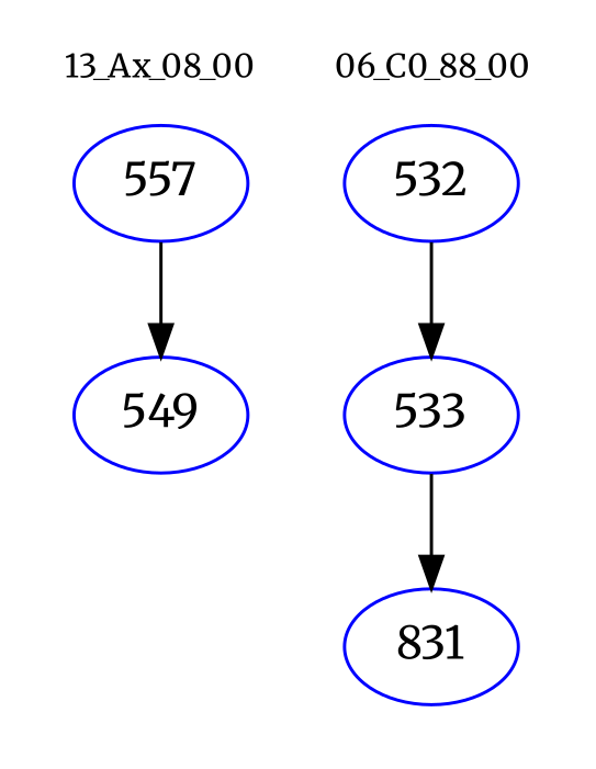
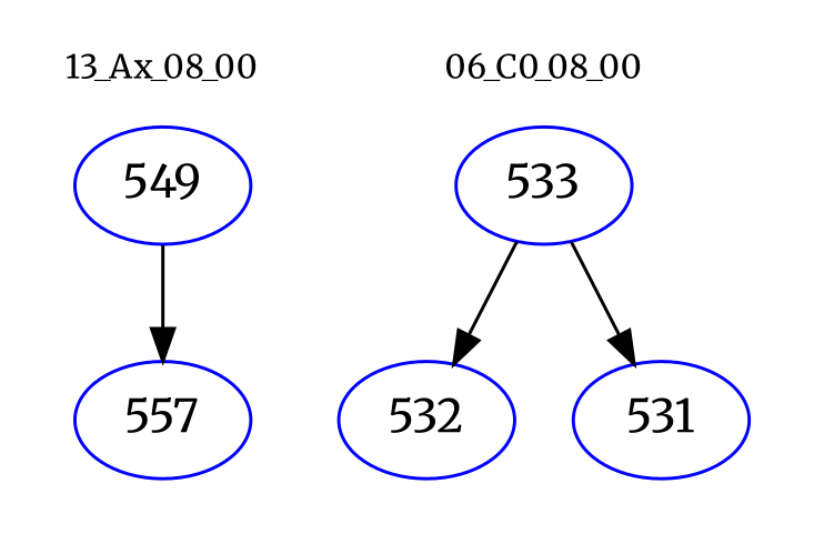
  digraph {
    fontname=Merriweather
    node [color=blue fontname=Merriweather]
    edge [color=black fontname=Merriweather]
    n1 [label=549]
    n2 [label=557]
    n3 [label=532]
-   n4 [label=831]
+   n4 [label=531]
    n5 [label=533]
    subgraph cluster_1 {
      color=white
      fontsize=10
      label="13_Ax_08_00"
      n1
      n2
    }
    subgraph cluster_2 {
      color=white
      fontsize=10
-     label="06_C0_88_00"
+     label="06_C0_08_00"
      n3
      n4
      n5
    }
-   n2 -> n1
-   n3 -> n5
+   n1 -> n2
+   n5 -> n3
    n5 -> n4
  }
